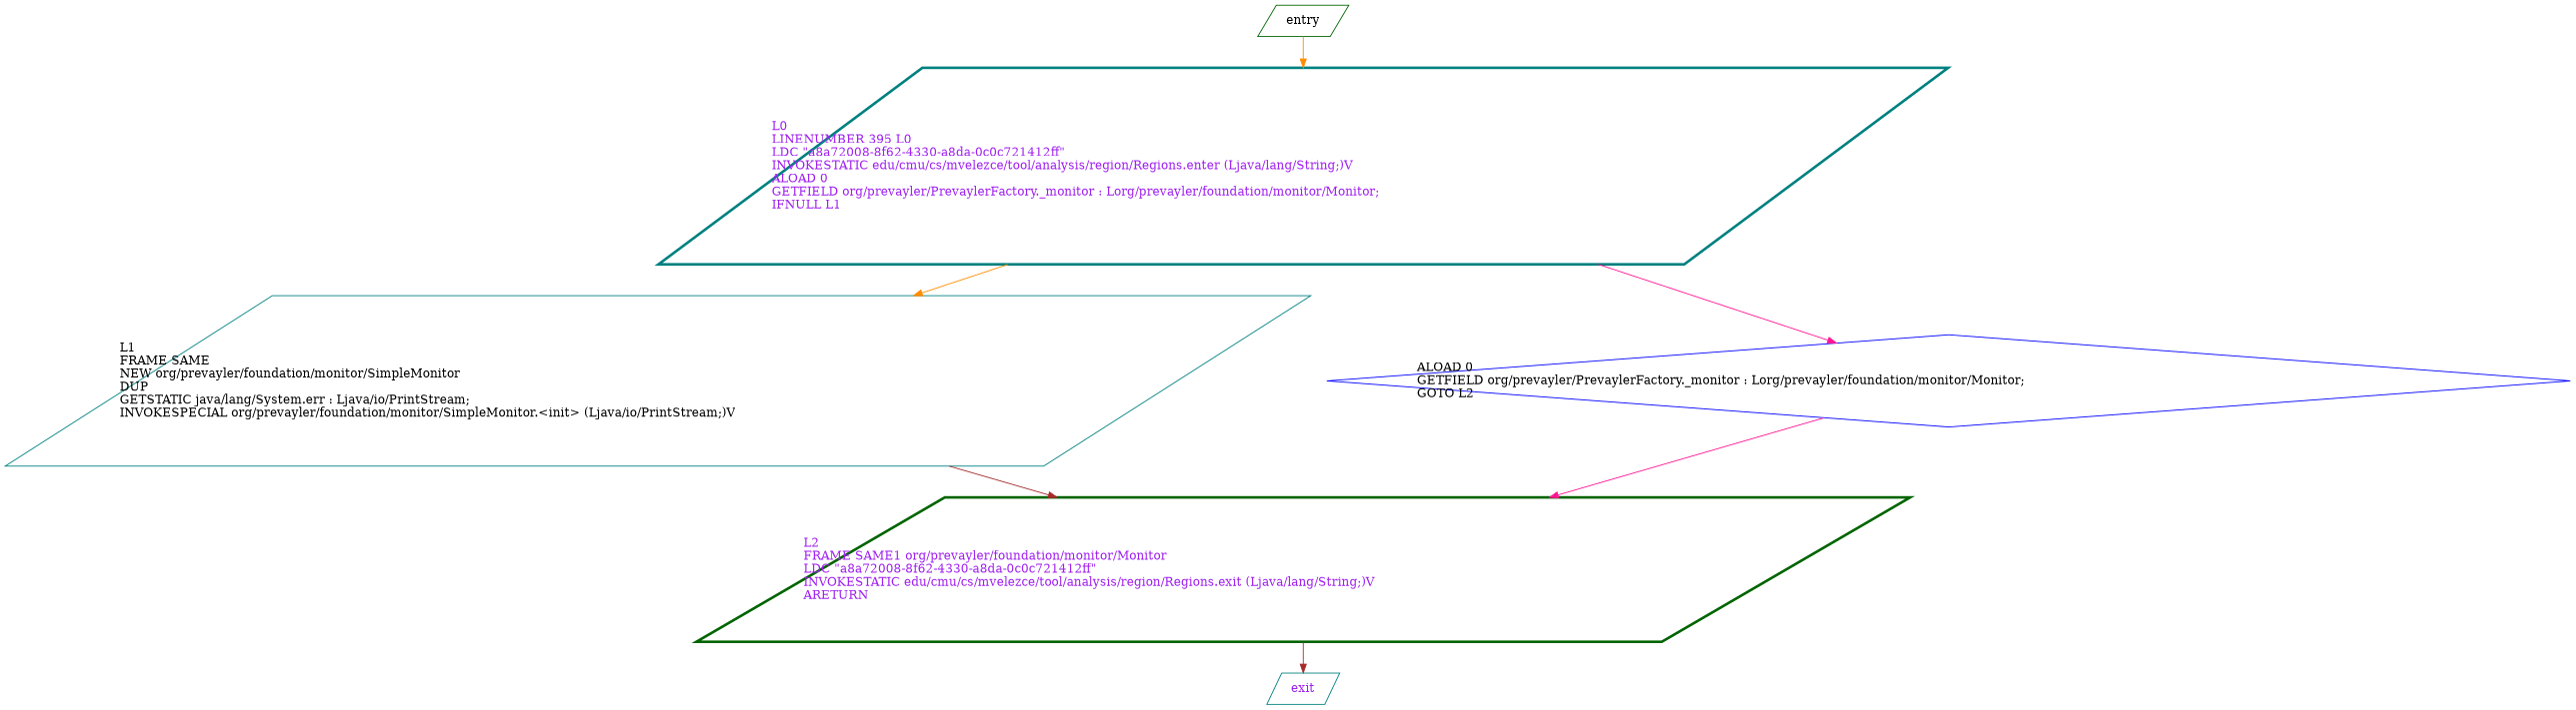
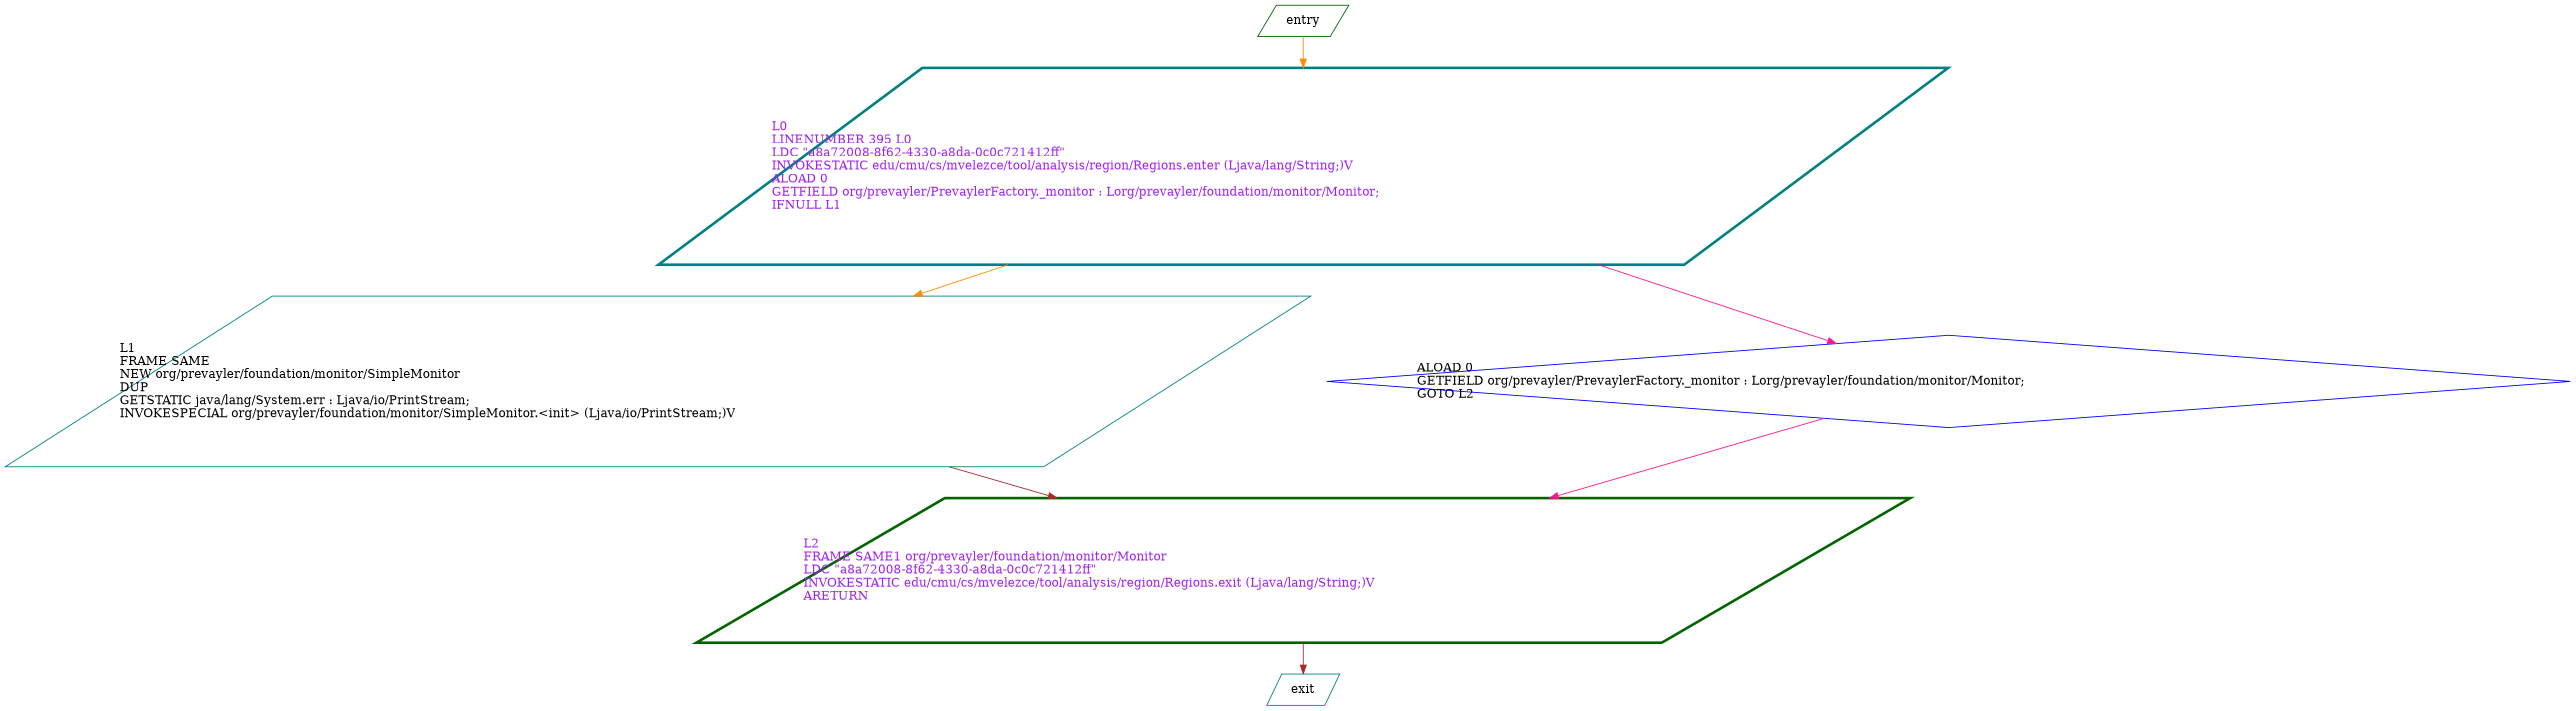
  digraph {
    node [shape=parallelogram color=teal]
    edge [color=brown]
    n1 [label="L1\lFRAME SAME\lNEW org/prevayler/foundation/monitor/SimpleMonitor\lDUP\lGETSTATIC java/lang/System.err : Ljava/io/PrintStream;\lINVOKESPECIAL org/prevayler/foundation/monitor/SimpleMonitor.\<init\> (Ljava/io/PrintStream;)V\l"]
    n2 [color=darkgreen fontcolor=purple label="L2\lFRAME SAME1 org/prevayler/foundation/monitor/Monitor\lLDC \"a8a72008-8f62-4330-a8da-0c0c721412ff\"\lINVOKESTATIC edu/cmu/cs/mvelezce/tool/analysis/region/Regions.exit (Ljava/lang/String;)V\lARETURN\l" penwidth=3]
    n3 [label="ALOAD 0\lGETFIELD org/prevayler/PrevaylerFactory._monitor : Lorg/prevayler/foundation/monitor/Monitor;\lGOTO L2\l" shape=diamond color=blue]
    n4 [fontcolor=purple label="L0\lLINENUMBER 395 L0\lLDC \"a8a72008-8f62-4330-a8da-0c0c721412ff\"\lINVOKESTATIC edu/cmu/cs/mvelezce/tool/analysis/region/Regions.enter (Ljava/lang/String;)V\lALOAD 0\lGETFIELD org/prevayler/PrevaylerFactory._monitor : Lorg/prevayler/foundation/monitor/Monitor;\lIFNULL L1\l" penwidth=3]
-   exit [fontcolor=purple]
+   exit
    entry [color=darkgreen]
    n1 -> n2
    n2 -> exit
    n3 -> n2 [color=deeppink]
    n4 -> n1 [color=darkorange]
    n4 -> n3 [color=deeppink]
    entry -> n4 [color=darkorange]
  }
